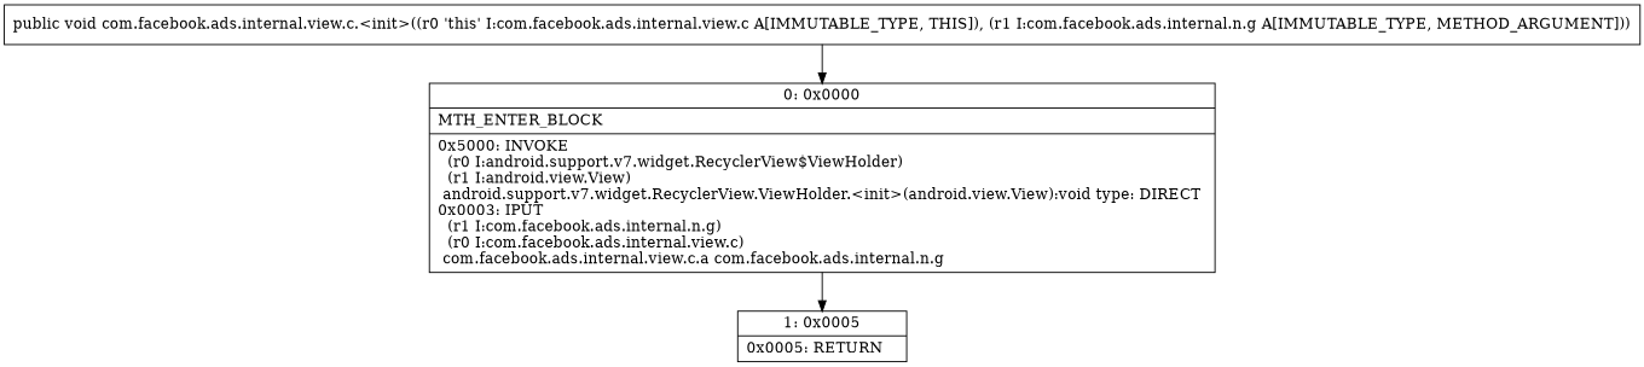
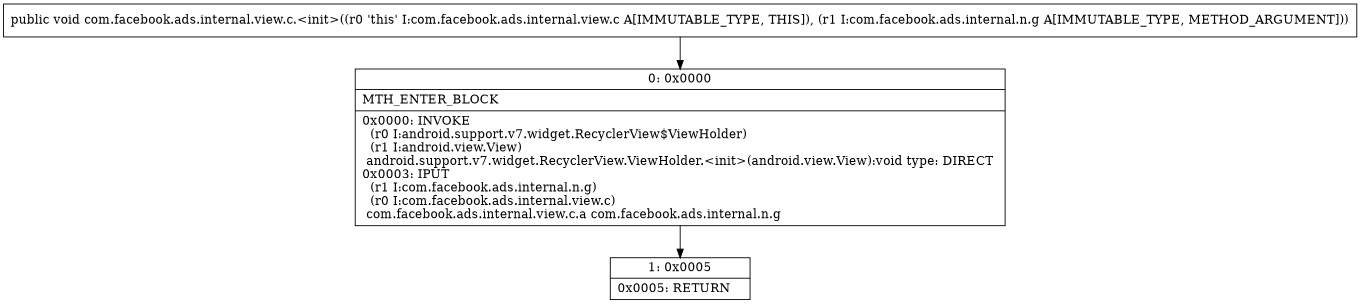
  digraph {
    node [shape=record]
-   n1 [label="{0\:\ 0x0000|MTH_ENTER_BLOCK\l|0x5000: INVOKE  \l  (r0 I:android.support.v7.widget.RecyclerView$ViewHolder)\l  (r1 I:android.view.View)\l android.support.v7.widget.RecyclerView.ViewHolder.\<init\>(android.view.View):void type: DIRECT \l0x0003: IPUT  \l  (r1 I:com.facebook.ads.internal.n.g)\l  (r0 I:com.facebook.ads.internal.view.c)\l com.facebook.ads.internal.view.c.a com.facebook.ads.internal.n.g \l}"]
+   n1 [label="{0\:\ 0x0000|MTH_ENTER_BLOCK\l|0x0000: INVOKE  \l  (r0 I:android.support.v7.widget.RecyclerView$ViewHolder)\l  (r1 I:android.view.View)\l android.support.v7.widget.RecyclerView.ViewHolder.\<init\>(android.view.View):void type: DIRECT \l0x0003: IPUT  \l  (r1 I:com.facebook.ads.internal.n.g)\l  (r0 I:com.facebook.ads.internal.view.c)\l com.facebook.ads.internal.view.c.a com.facebook.ads.internal.n.g \l}"]
    n2 [label="{1\:\ 0x0005|0x0005: RETURN   \l}"]
    n3 [label="{public void com.facebook.ads.internal.view.c.\<init\>((r0 'this' I:com.facebook.ads.internal.view.c A[IMMUTABLE_TYPE, THIS]), (r1 I:com.facebook.ads.internal.n.g A[IMMUTABLE_TYPE, METHOD_ARGUMENT])) }"]
    n1 -> n2
    n3 -> n1
  }
